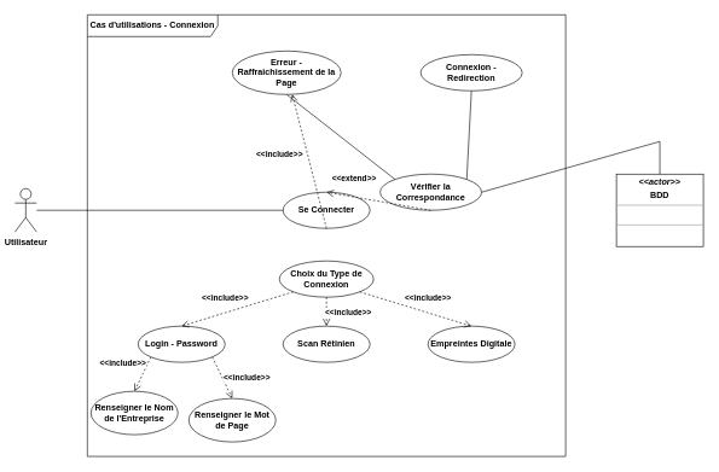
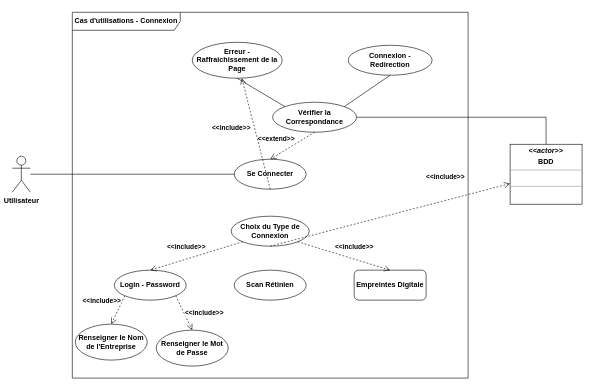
  <mxCell id="0" />
  <mxCell id="1" parent="0" />
  <mxCell id="2" value="&lt;span&gt;Cas d'utilisations - Connexion&lt;/span&gt;" style="shape=umlFrame;whiteSpace=wrap;html=1;width=180;height=30;fontStyle=1" parent="1" vertex="1"><mxGeometry x="120" y="20" width="660" height="610" as="geometry" /></mxCell>
  <mxCell id="3" value="Utilisateur" style="shape=umlActor;verticalLabelPosition=bottom;verticalAlign=top;html=1;fontStyle=1" parent="1" vertex="1"><mxGeometry x="20" y="260" width="30" height="60" as="geometry" /></mxCell>
  <mxCell id="4" value="&lt;p style=&quot;margin:0px;margin-top:4px;text-align:center;&quot;&gt;&lt;i&gt;&amp;lt;&amp;lt;actor&amp;gt;&amp;gt;&lt;/i&gt;&lt;/p&gt;&lt;p style=&quot;margin:0px;margin-top:4px;text-align:center;&quot;&gt;&lt;span&gt;BDD&lt;/span&gt;&lt;br&gt;&lt;span&gt;&lt;/span&gt;&lt;/p&gt;&lt;hr size=&quot;1&quot;&gt;&lt;p style=&quot;margin:0px;margin-left:4px;&quot;&gt;&lt;br&gt;&lt;/p&gt;&lt;hr size=&quot;1&quot;&gt;" style="verticalAlign=top;align=left;overflow=fill;fontSize=12;fontFamily=Helvetica;html=1;fontStyle=1" parent="1" vertex="1"><mxGeometry x="850" y="240" width="120" height="100" as="geometry" /></mxCell>
  <mxCell id="5" value="&lt;span&gt;Se Connecter&lt;/span&gt;" style="ellipse;whiteSpace=wrap;html=1;fontStyle=1" parent="1" vertex="1"><mxGeometry x="390" y="265" width="120" height="50" as="geometry" /></mxCell>
  <mxCell id="6" value="" style="endArrow=none;html=1;rounded=0;entryX=0;entryY=0.5;entryDx=0;entryDy=0;fontStyle=1" parent="1" source="3" target="5" edge="1"><mxGeometry width="50" height="50" relative="1" as="geometry"><mxPoint x="450" y="400" as="sourcePoint" /><mxPoint x="500" y="350" as="targetPoint" /></mxGeometry></mxCell>
  <mxCell id="7" value="&lt;div&gt;&lt;span&gt;Choix du Type de Connexion&lt;/span&gt;&lt;/div&gt;" style="ellipse;whiteSpace=wrap;html=1;fontStyle=1" parent="1" vertex="1"><mxGeometry x="385" y="360" width="130" height="50" as="geometry" /></mxCell>
  <mxCell id="8" value="&lt;span&gt;Login - Password&lt;/span&gt;" style="ellipse;whiteSpace=wrap;html=1;fontStyle=1" parent="1" vertex="1"><mxGeometry x="190" y="450" width="120" height="50" as="geometry" /></mxCell>
  <mxCell id="9" value="&lt;span&gt;Scan Rétinien&lt;/span&gt;" style="ellipse;whiteSpace=wrap;html=1;fontStyle=1" parent="1" vertex="1"><mxGeometry x="390" y="450" width="120" height="50" as="geometry" /></mxCell>
- <mxCell id="10" value="Empreintes Digitale" style="ellipse;whiteSpace=wrap;html=1;fontStyle=1" parent="1" vertex="1"><mxGeometry x="590" y="450" width="120" height="50" as="geometry" /></mxCell>
- <mxCell id="11" value="&lt;span&gt;Vérifier la Correspondance&lt;/span&gt;" style="ellipse;whiteSpace=wrap;html=1;fontStyle=1" parent="1" vertex="1"><mxGeometry x="524" y="240" width="140" height="50" as="geometry" /></mxCell>
+ <mxCell id="10" value="Empreintes Digitale" style="whiteSpace=wrap;html=1;fontStyle=1;rounded=1;" parent="1" vertex="1"><mxGeometry x="590" y="450" width="120" height="50" as="geometry" /></mxCell>
+ <mxCell id="11" value="&lt;span&gt;Vérifier la Correspondance&lt;/span&gt;" style="ellipse;whiteSpace=wrap;html=1;fontStyle=1" parent="1" vertex="1"><mxGeometry x="454" y="170" width="140" height="50" as="geometry" /></mxCell>
  <mxCell id="12" value="&lt;span&gt;Erreur - Raffraichissement de la Page&lt;/span&gt;" style="ellipse;whiteSpace=wrap;html=1;fontStyle=1" parent="1" vertex="1"><mxGeometry x="320" y="70" width="150" height="60" as="geometry" /></mxCell>
  <mxCell id="13" value="&lt;span&gt;Connexion - Redirection&lt;/span&gt;" style="ellipse;whiteSpace=wrap;html=1;fontStyle=1" parent="1" vertex="1"><mxGeometry x="580" y="75" width="140" height="50" as="geometry" /></mxCell>
  <mxCell id="14" value="" style="endArrow=none;html=1;rounded=0;entryX=0.5;entryY=0;entryDx=0;entryDy=0;exitX=1;exitY=0.5;exitDx=0;exitDy=0;fontStyle=1" parent="1" source="11" target="4" edge="1"><mxGeometry width="50" height="50" relative="1" as="geometry"><mxPoint x="450" y="400" as="sourcePoint" /><mxPoint x="500" y="350" as="targetPoint" /><Array as="points"><mxPoint x="910" y="195" /></Array></mxGeometry></mxCell>
  <mxCell id="15" value="" style="endArrow=none;html=1;rounded=0;entryX=0.5;entryY=1;entryDx=0;entryDy=0;exitX=0;exitY=0;exitDx=0;exitDy=0;fontStyle=1" parent="1" source="11" target="12" edge="1"><mxGeometry width="50" height="50" relative="1" as="geometry"><mxPoint x="450" y="400" as="sourcePoint" /><mxPoint x="500" y="350" as="targetPoint" /></mxGeometry></mxCell>
  <mxCell id="16" value="" style="endArrow=none;html=1;rounded=0;entryX=1;entryY=0;entryDx=0;entryDy=0;exitX=0.5;exitY=1;exitDx=0;exitDy=0;fontStyle=1" parent="1" source="13" target="11" edge="1"><mxGeometry width="50" height="50" relative="1" as="geometry"><mxPoint x="450" y="400" as="sourcePoint" /><mxPoint x="500" y="350" as="targetPoint" /></mxGeometry></mxCell>
  <mxCell id="17" value="&amp;lt;&amp;lt;extend&amp;gt;&amp;gt;" style="html=1;verticalAlign=bottom;endArrow=open;dashed=1;endSize=8;rounded=0;exitX=0.5;exitY=1;exitDx=0;exitDy=0;entryX=0.5;entryY=0;entryDx=0;entryDy=0;fontStyle=1" parent="1" source="11" target="5" edge="1"><mxGeometry x="0.503" y="-16" relative="1" as="geometry"><mxPoint x="520" y="370" as="sourcePoint" /><mxPoint x="440" y="370" as="targetPoint" /><mxPoint as="offset" /></mxGeometry></mxCell>
  <mxCell id="18" value="&amp;lt;&amp;lt;include&amp;gt;&amp;gt;" style="html=1;verticalAlign=bottom;endArrow=open;dashed=1;endSize=8;rounded=0;exitX=0.5;exitY=1;exitDx=0;exitDy=0;fontStyle=1;" parent="1" source="5" target="12" edge="1"><mxGeometry x="0.111" y="40" relative="1" as="geometry"><mxPoint x="520" y="370" as="sourcePoint" /><mxPoint x="440" y="370" as="targetPoint" /><mxPoint as="offset" /></mxGeometry></mxCell>
  <mxCell id="19" value="&amp;lt;&amp;lt;include&amp;gt;&amp;gt;" style="html=1;verticalAlign=bottom;endArrow=open;dashed=1;endSize=8;rounded=0;exitX=0;exitY=1;exitDx=0;exitDy=0;entryX=0.5;entryY=0;entryDx=0;entryDy=0;fontStyle=1" parent="1" source="7" target="8" edge="1"><mxGeometry x="0.179" y="-11" relative="1" as="geometry"><mxPoint x="520" y="370" as="sourcePoint" /><mxPoint x="440" y="370" as="targetPoint" /><mxPoint as="offset" /></mxGeometry></mxCell>
- <mxCell id="20" value="&amp;lt;&amp;lt;include&amp;gt;&amp;gt;" style="html=1;verticalAlign=bottom;endArrow=open;dashed=1;endSize=8;rounded=0;exitX=0.5;exitY=1;exitDx=0;exitDy=0;entryX=0.5;entryY=0;entryDx=0;entryDy=0;fontStyle=1" parent="1" source="7" target="9" edge="1"><mxGeometry x="0.5" y="30" relative="1" as="geometry"><mxPoint x="520" y="370" as="sourcePoint" /><mxPoint x="440" y="370" as="targetPoint" /><mxPoint as="offset" /></mxGeometry></mxCell>
+ <mxCell id="20" value="&amp;lt;&amp;lt;include&amp;gt;&amp;gt;" style="html=1;verticalAlign=bottom;endArrow=open;dashed=1;endSize=8;rounded=0;exitX=0.5;exitY=1;exitDx=0;exitDy=0;fontStyle=1;" parent="1" source="7" target="4" edge="1"><mxGeometry x="0.5" y="30" relative="1" as="geometry"><mxPoint x="520" y="370" as="sourcePoint" /><mxPoint x="440" y="370" as="targetPoint" /><mxPoint as="offset" /></mxGeometry></mxCell>
  <mxCell id="21" value="&amp;lt;&amp;lt;include&amp;gt;&amp;gt;" style="html=1;verticalAlign=bottom;endArrow=open;dashed=1;endSize=8;rounded=0;entryX=0.5;entryY=0;entryDx=0;entryDy=0;exitX=1;exitY=1;exitDx=0;exitDy=0;fontStyle=1" parent="1" source="7" target="10" edge="1"><mxGeometry x="0.179" y="11" relative="1" as="geometry"><mxPoint x="520" y="370" as="sourcePoint" /><mxPoint x="440" y="370" as="targetPoint" /><mxPoint as="offset" /></mxGeometry></mxCell>
  <mxCell id="22" value="&lt;span&gt;Renseigner le Nom de l'Entreprise&lt;/span&gt;" style="ellipse;whiteSpace=wrap;html=1;fontStyle=1" parent="1" vertex="1"><mxGeometry x="125" y="540" width="120" height="60" as="geometry" /></mxCell>
- <mxCell id="23" value="&lt;span&gt;Renseigner le Mot de Page&lt;br&gt;&lt;/span&gt;" style="ellipse;whiteSpace=wrap;html=1;fontStyle=1" parent="1" vertex="1"><mxGeometry x="260" y="550" width="120" height="60" as="geometry" /></mxCell>
+ <mxCell id="23" value="&lt;span&gt;Renseigner le Mot de Passe&lt;br&gt;&lt;/span&gt;" style="ellipse;whiteSpace=wrap;html=1;fontStyle=1" parent="1" vertex="1"><mxGeometry x="260" y="550" width="120" height="60" as="geometry" /></mxCell>
  <mxCell id="24" value="&amp;lt;&amp;lt;include&amp;gt;&amp;gt;" style="html=1;verticalAlign=bottom;endArrow=open;dashed=1;endSize=8;rounded=0;entryX=0.5;entryY=0;entryDx=0;entryDy=0;exitX=0;exitY=1;exitDx=0;exitDy=0;fontStyle=1" parent="1" source="8" target="22" edge="1"><mxGeometry x="0.239" y="-28" relative="1" as="geometry"><mxPoint x="520" y="370" as="sourcePoint" /><mxPoint x="440" y="370" as="targetPoint" /><mxPoint as="offset" /></mxGeometry></mxCell>
  <mxCell id="25" value="&amp;lt;&amp;lt;include&amp;gt;&amp;gt;" style="html=1;verticalAlign=bottom;endArrow=open;dashed=1;endSize=8;rounded=0;entryX=0.5;entryY=0;entryDx=0;entryDy=0;exitX=1;exitY=1;exitDx=0;exitDy=0;fontStyle=1" parent="1" source="8" target="23" edge="1"><mxGeometry x="0.706" y="27" relative="1" as="geometry"><mxPoint x="520" y="370" as="sourcePoint" /><mxPoint x="440" y="370" as="targetPoint" /><mxPoint as="offset" /></mxGeometry></mxCell>
